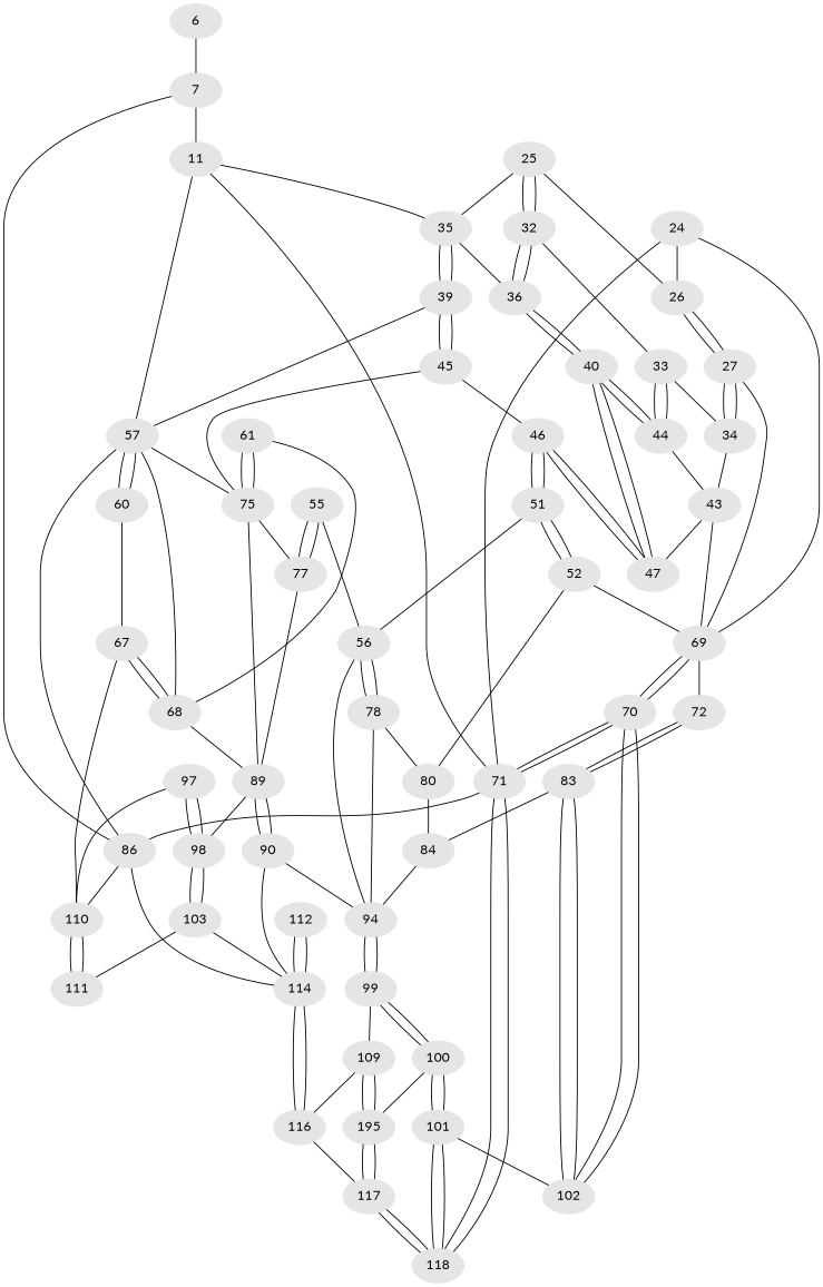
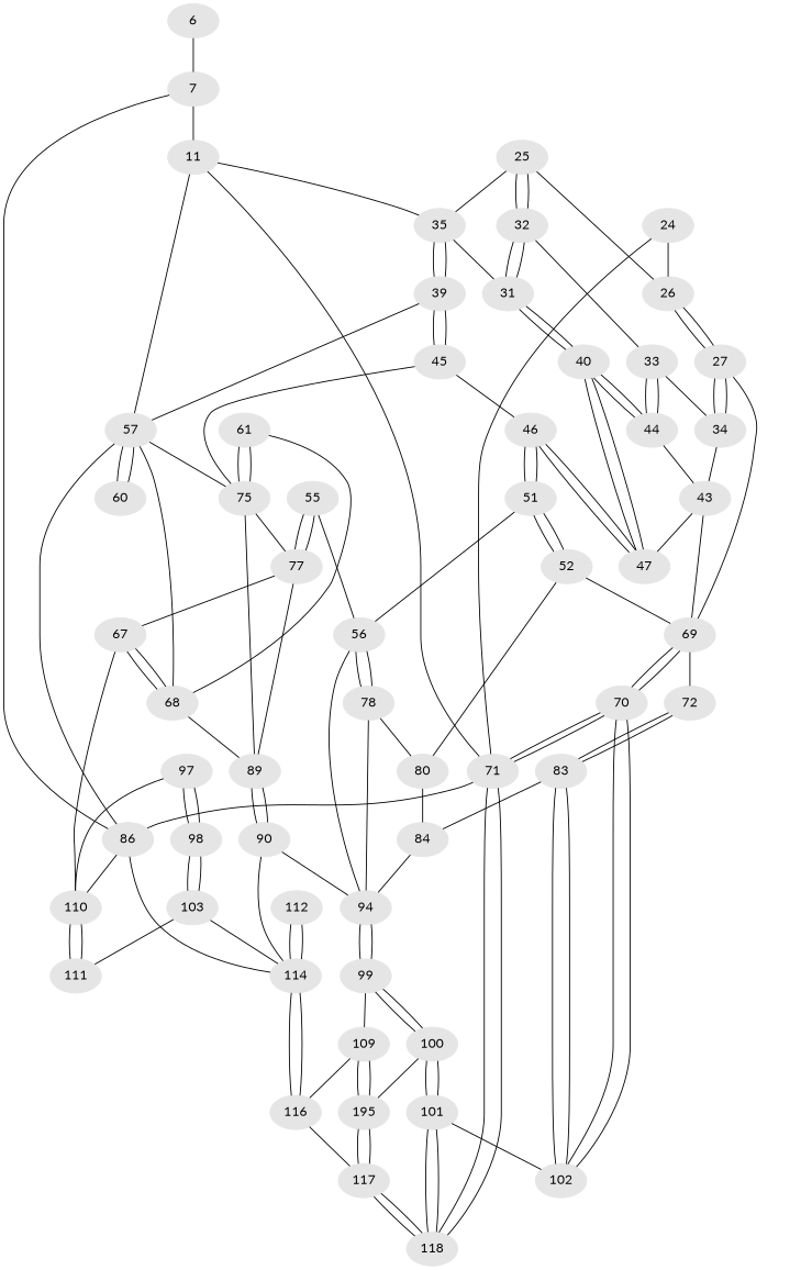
  graph {
    fontname=Lato
    node [color=gray90 fontname=Lato style=filled]
    edge [fontname=Lato]
    6 [super="+2"]
    7 [super="+5"]
    11 [super="+10"]
    86 [super="+12"]
    57 [super="+30+31+16+15"]
    35 [super="+17"]
    71 [super="+14"]
    110 [super="+87+95+96"]
    114 [super="+113+104+105+107"]
    75 [super="+63+62"]
    60
    68 [super="+58"]
-   36
+   36 [label=31]
    39
    118
    24 [super="+22"]
    26 [super="+23"]
    69 [super="+53+28"]
    27
    70
    72
    25 [super="+18"]
    32
    33
    34
    43 [super="+42"]
    n27 [label=44]
    40
    47
    45
    46
    51
    77 [super="+76+65+54"]
    89 [super="+88"]
    52
    56
    80 [super="+79"]
    78
    94 [super="+91+85+81"]
    84 [super="+82"]
    55
    67 [super="+66"]
    61 [super="+59"]
    111
    90
    98 [super="+93+92"]
    102
    83
    99
    116 [super="+108"]
    103
    100
    109
    97
    101
    n56 [label=195]
    117
    112
    6 -- 7 [weight=2]
    7 -- 11 [weight=2]
    7 -- 86
    11 -- 57
    11 -- 35
    11 -- 71
    86 -- 110
    86 -- 114
    57 -- 86
    57 -- 75
    57 -- 60 [weight=2]
    57 -- 60
    57 -- 68
    35 -- 36
    35 -- 39
    35 -- 39
    71 -- 86 [weight=2]
    71 -- 118
    71 -- 118
    110 -- 111 [weight=2]
    110 -- 111
    114 -- 116 [weight=2]
    114 -- 116
    75 -- 77
    75 -- 89 [weight=2]
-   60 -- 67
+   77 -- 67
    68 -- 89
    36 -- 40
    36 -- 40
    39 -- 57
    39 -- 45
    39 -- 45
    24 -- 71 [weight=2]
    24 -- 26 [weight=2]
-   24 -- 69 [weight=2]
    26 -- 27
    26 -- 27
    69 -- 70
    69 -- 70
    69 -- 72 [weight=2]
    27 -- 69
    27 -- 34
    27 -- 34
    70 -- 71
    70 -- 71
    70 -- 102
    70 -- 102
    72 -- 83
    72 -- 83
    25 -- 35
    25 -- 26 [weight=2]
    25 -- 32
    25 -- 32
    32 -- 36
    32 -- 36
    32 -- 33
    33 -- 34
    33 -- n27
    33 -- n27
    34 -- 43
    43 -- 69
    43 -- 47
    n27 -- 43
    40 -- n27
    40 -- n27
    40 -- 47
    40 -- 47
    45 -- 75
    45 -- 46
    46 -- 47
    46 -- 47
    46 -- 51
    46 -- 51
    51 -- 52
    51 -- 52
    51 -- 56
    77 -- 89
    89 -- 90
    89 -- 90
-   89 -- 98 [weight=2]
    52 -- 69
    52 -- 80
    56 -- 78
    56 -- 78
    56 -- 94 [weight=2]
    80 -- 84 [weight=2]
    78 -- 80
    78 -- 94
    94 -- 99
    94 -- 99
    84 -- 94
    55 -- 77 [weight=2]
    55 -- 77
    55 -- 56
    67 -- 110 [weight=2]
    67 -- 68
    67 -- 68
    61 -- 75 [weight=3]
    61 -- 75
    61 -- 68
    90 -- 114
    90 -- 94
    98 -- 103
    98 -- 103
    83 -- 84
    83 -- 102
    83 -- 102
    99 -- 100
    99 -- 100
    99 -- 109
    116 -- 117
    103 -- 114
    103 -- 111
    100 -- 101
    100 -- 101
    100 -- n56
    109 -- 116
    109 -- n56
    109 -- n56
    97 -- 110
    97 -- 98 [weight=2]
    97 -- 98
    101 -- 118
    101 -- 118
    101 -- 102
    n56 -- 117
    n56 -- 117
    117 -- 118
    117 -- 118
    112 -- 114 [weight=3]
    112 -- 114
  }
